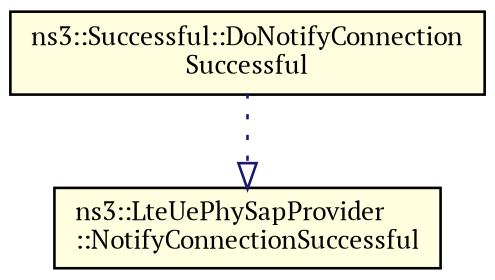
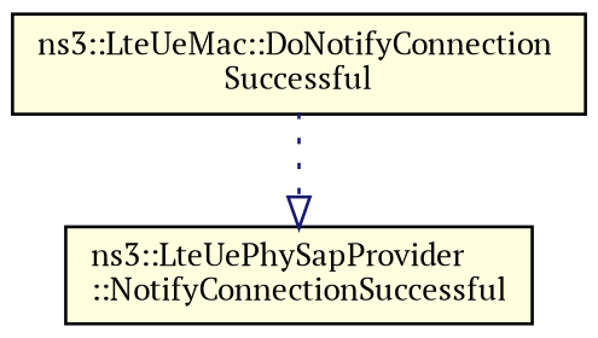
  digraph {
    rankdir=TB
    fontname="PT Serif"
    node [color=black fillcolor=lightyellow fontname="PT Serif" fontsize=10 shape=record style=filled]
-   n1 [fontcolor=black height=0.2 label="ns3::Successful::DoNotifyConnection\lSuccessful" width=0.4]
+   n1 [fontcolor=black height=0.2 label="ns3::LteUeMac::DoNotifyConnection\lSuccessful" width=0.4]
    n2 [height=0.2 label="ns3::LteUePhySapProvider\l::NotifyConnectionSuccessful" width=0.4]
    n1 -> n2 [color=midnightblue fontname="PT Serif" fontsize=10 labelfontname=Helvetica labelfontsize=10 style=dotted arrowhead=onormal]
  }
